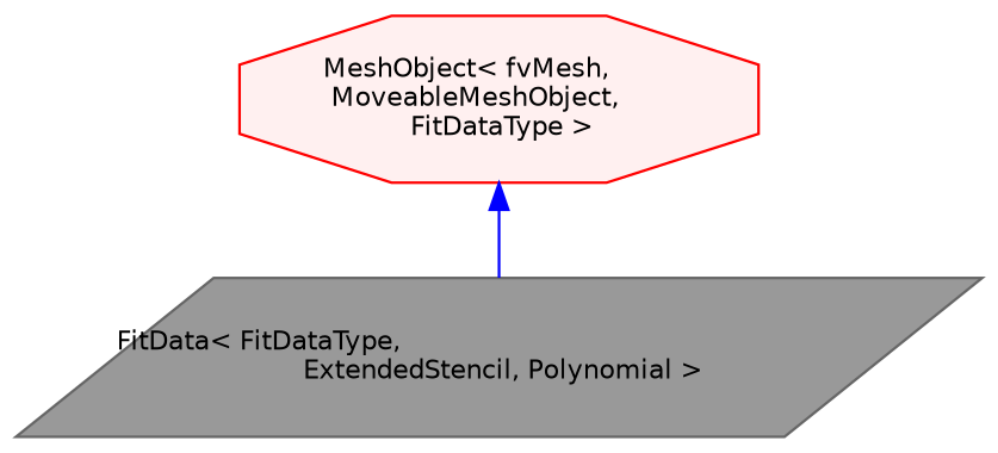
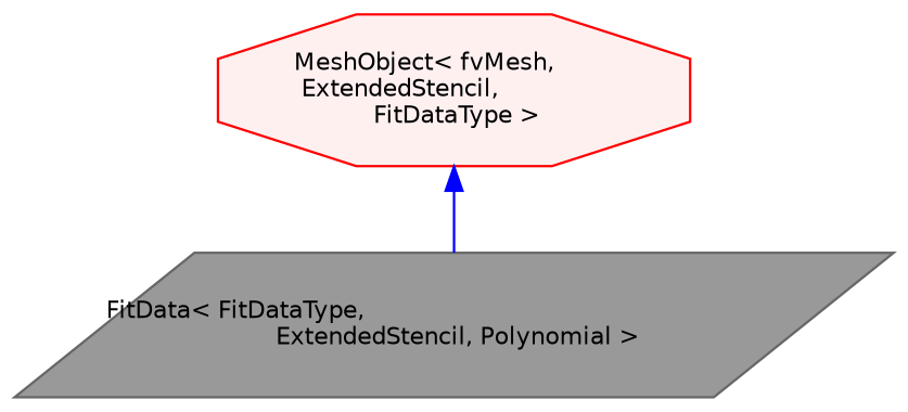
  digraph {
    node [fontname=Helvetica fontsize=10 style=filled]
    n1 [color=gray40 fillcolor=grey60 fontcolor=black height=0.2 label="FitData\< FitDataType,\l ExtendedStencil, Polynomial \>" shape=parallelogram width=0.4]
-   n2 [color=red fillcolor="#FFF0F0" height=0.2 label="MeshObject\< fvMesh,\l MoveableMeshObject,\l FitDataType \>" shape=octagon width=0.4]
+   n2 [color=red fillcolor="#FFF0F0" height=0.2 label="MeshObject\< fvMesh,\l ExtendedStencil,\l FitDataType \>" shape=octagon width=0.4]
    n2 -> n1 [color=blue dir=back fontname=Helvetica fontsize=10 labelfontname=Helvetica labelfontsize=10 style=solid]
  }
